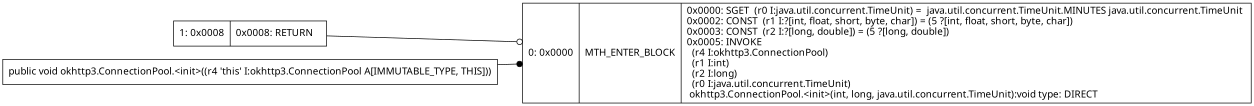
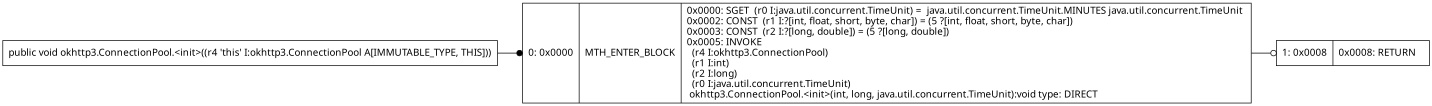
  digraph {
    rankdir=LR
    fontname="Noto Sans"
    node [shape=record fontname="Noto Sans"]
    edge [fontname="Noto Sans"]
    n1 [label="{0\:\ 0x0000|MTH_ENTER_BLOCK\l|0x0000: SGET  (r0 I:java.util.concurrent.TimeUnit) =  java.util.concurrent.TimeUnit.MINUTES java.util.concurrent.TimeUnit \l0x0002: CONST  (r1 I:?[int, float, short, byte, char]) = (5 ?[int, float, short, byte, char]) \l0x0003: CONST  (r2 I:?[long, double]) = (5 ?[long, double]) \l0x0005: INVOKE  \l  (r4 I:okhttp3.ConnectionPool)\l  (r1 I:int)\l  (r2 I:long)\l  (r0 I:java.util.concurrent.TimeUnit)\l okhttp3.ConnectionPool.\<init\>(int, long, java.util.concurrent.TimeUnit):void type: DIRECT \l}"]
    n2 [label="{1\:\ 0x0008|0x0008: RETURN   \l}"]
    n3 [label="{public void okhttp3.ConnectionPool.\<init\>((r4 'this' I:okhttp3.ConnectionPool A[IMMUTABLE_TYPE, THIS])) }"]
-   n2 -> n1 [arrowhead=odot]
+   n1 -> n2 [arrowhead=odot]
    n3 -> n1 [arrowhead=dot]
  }
